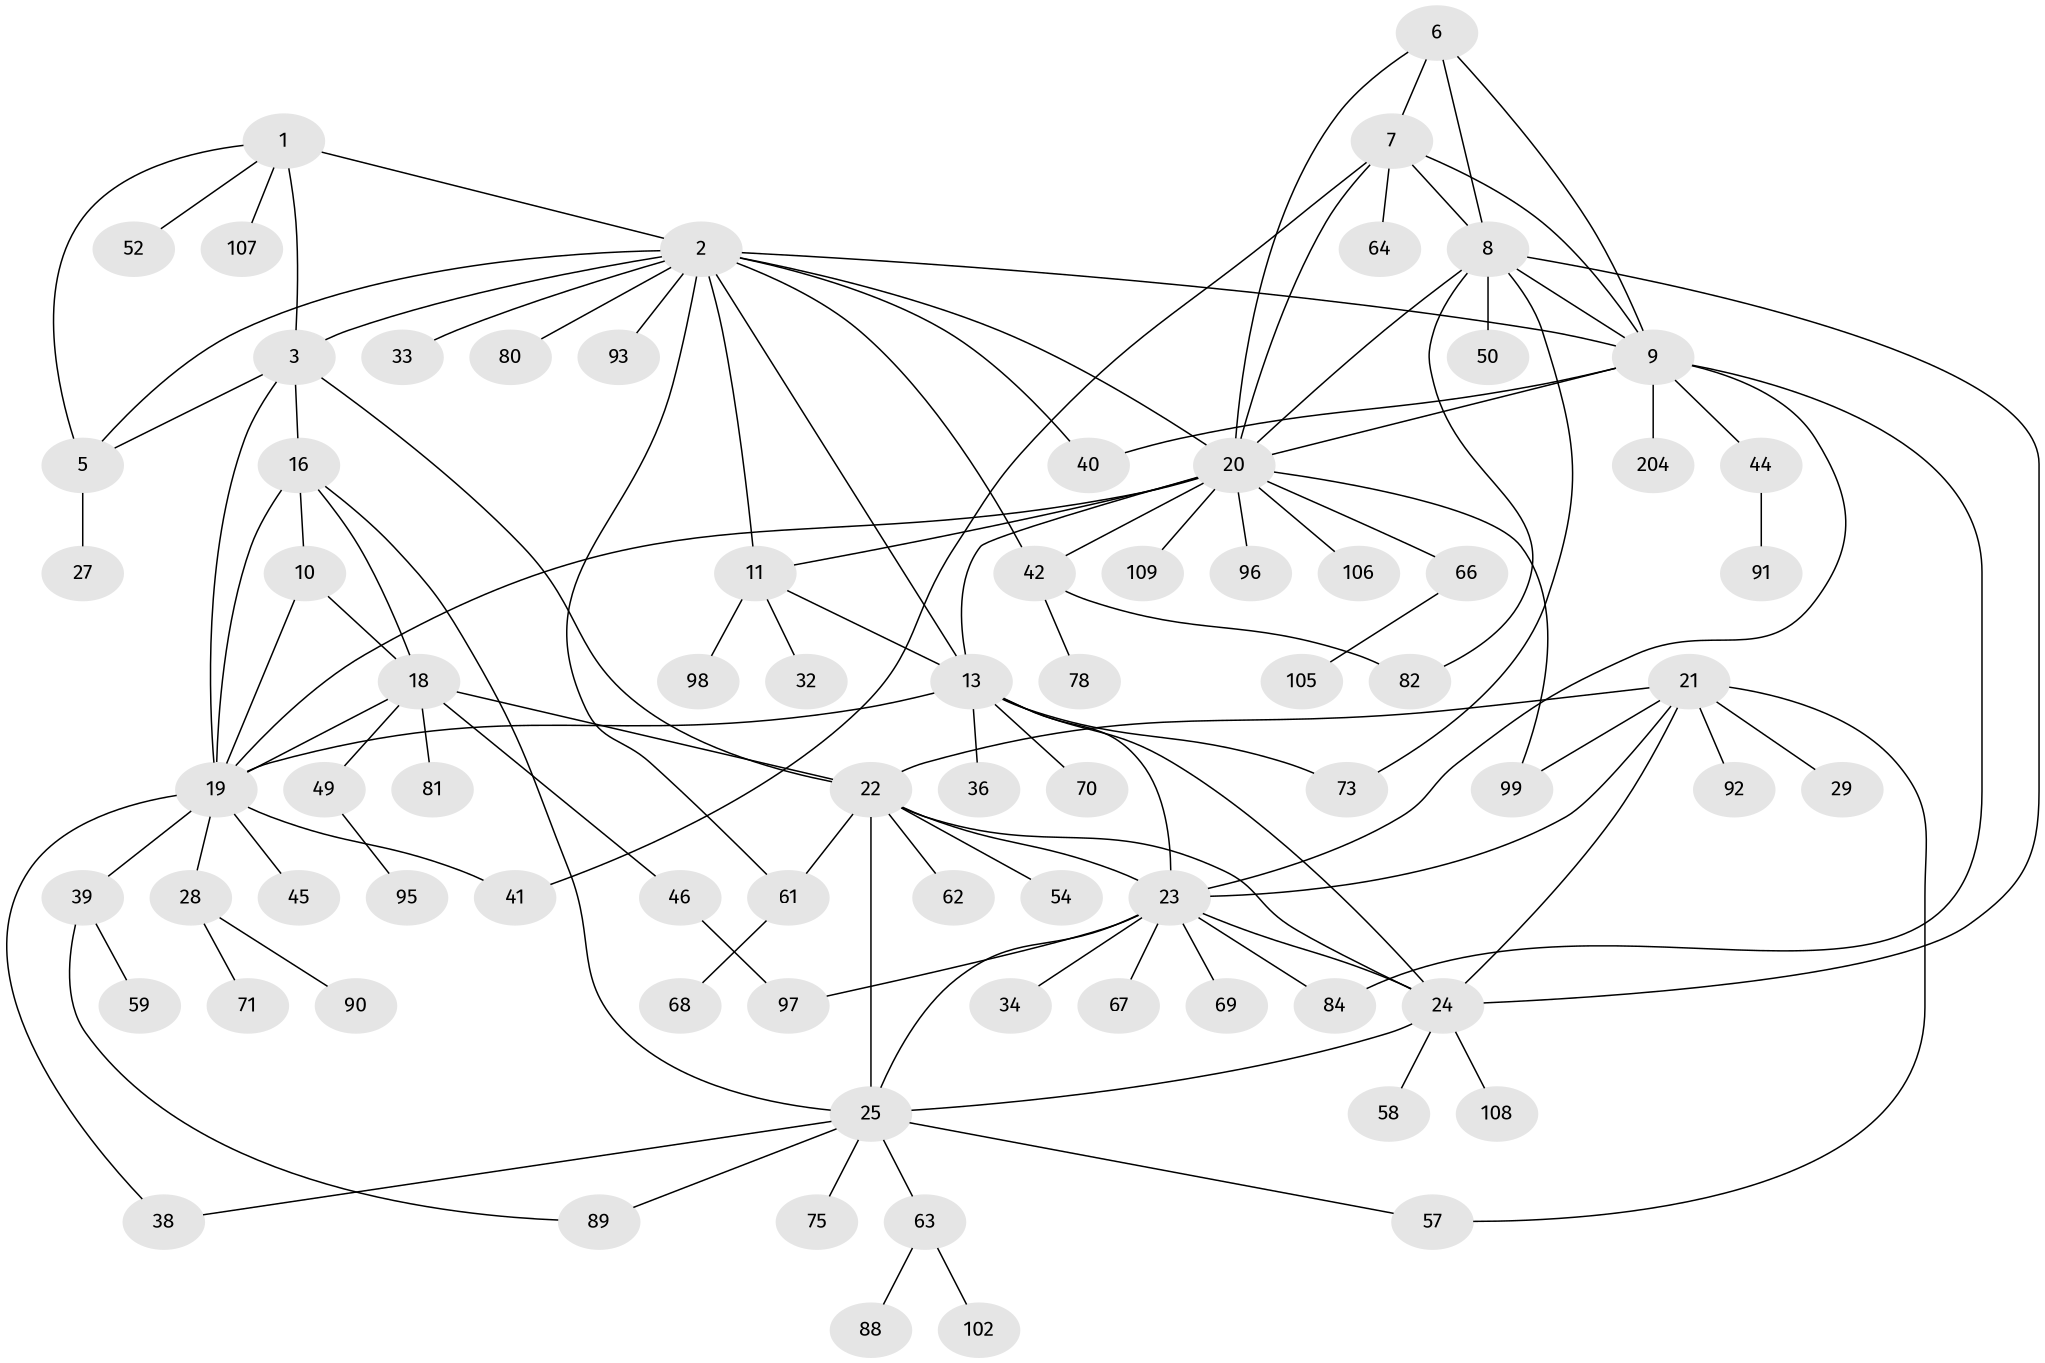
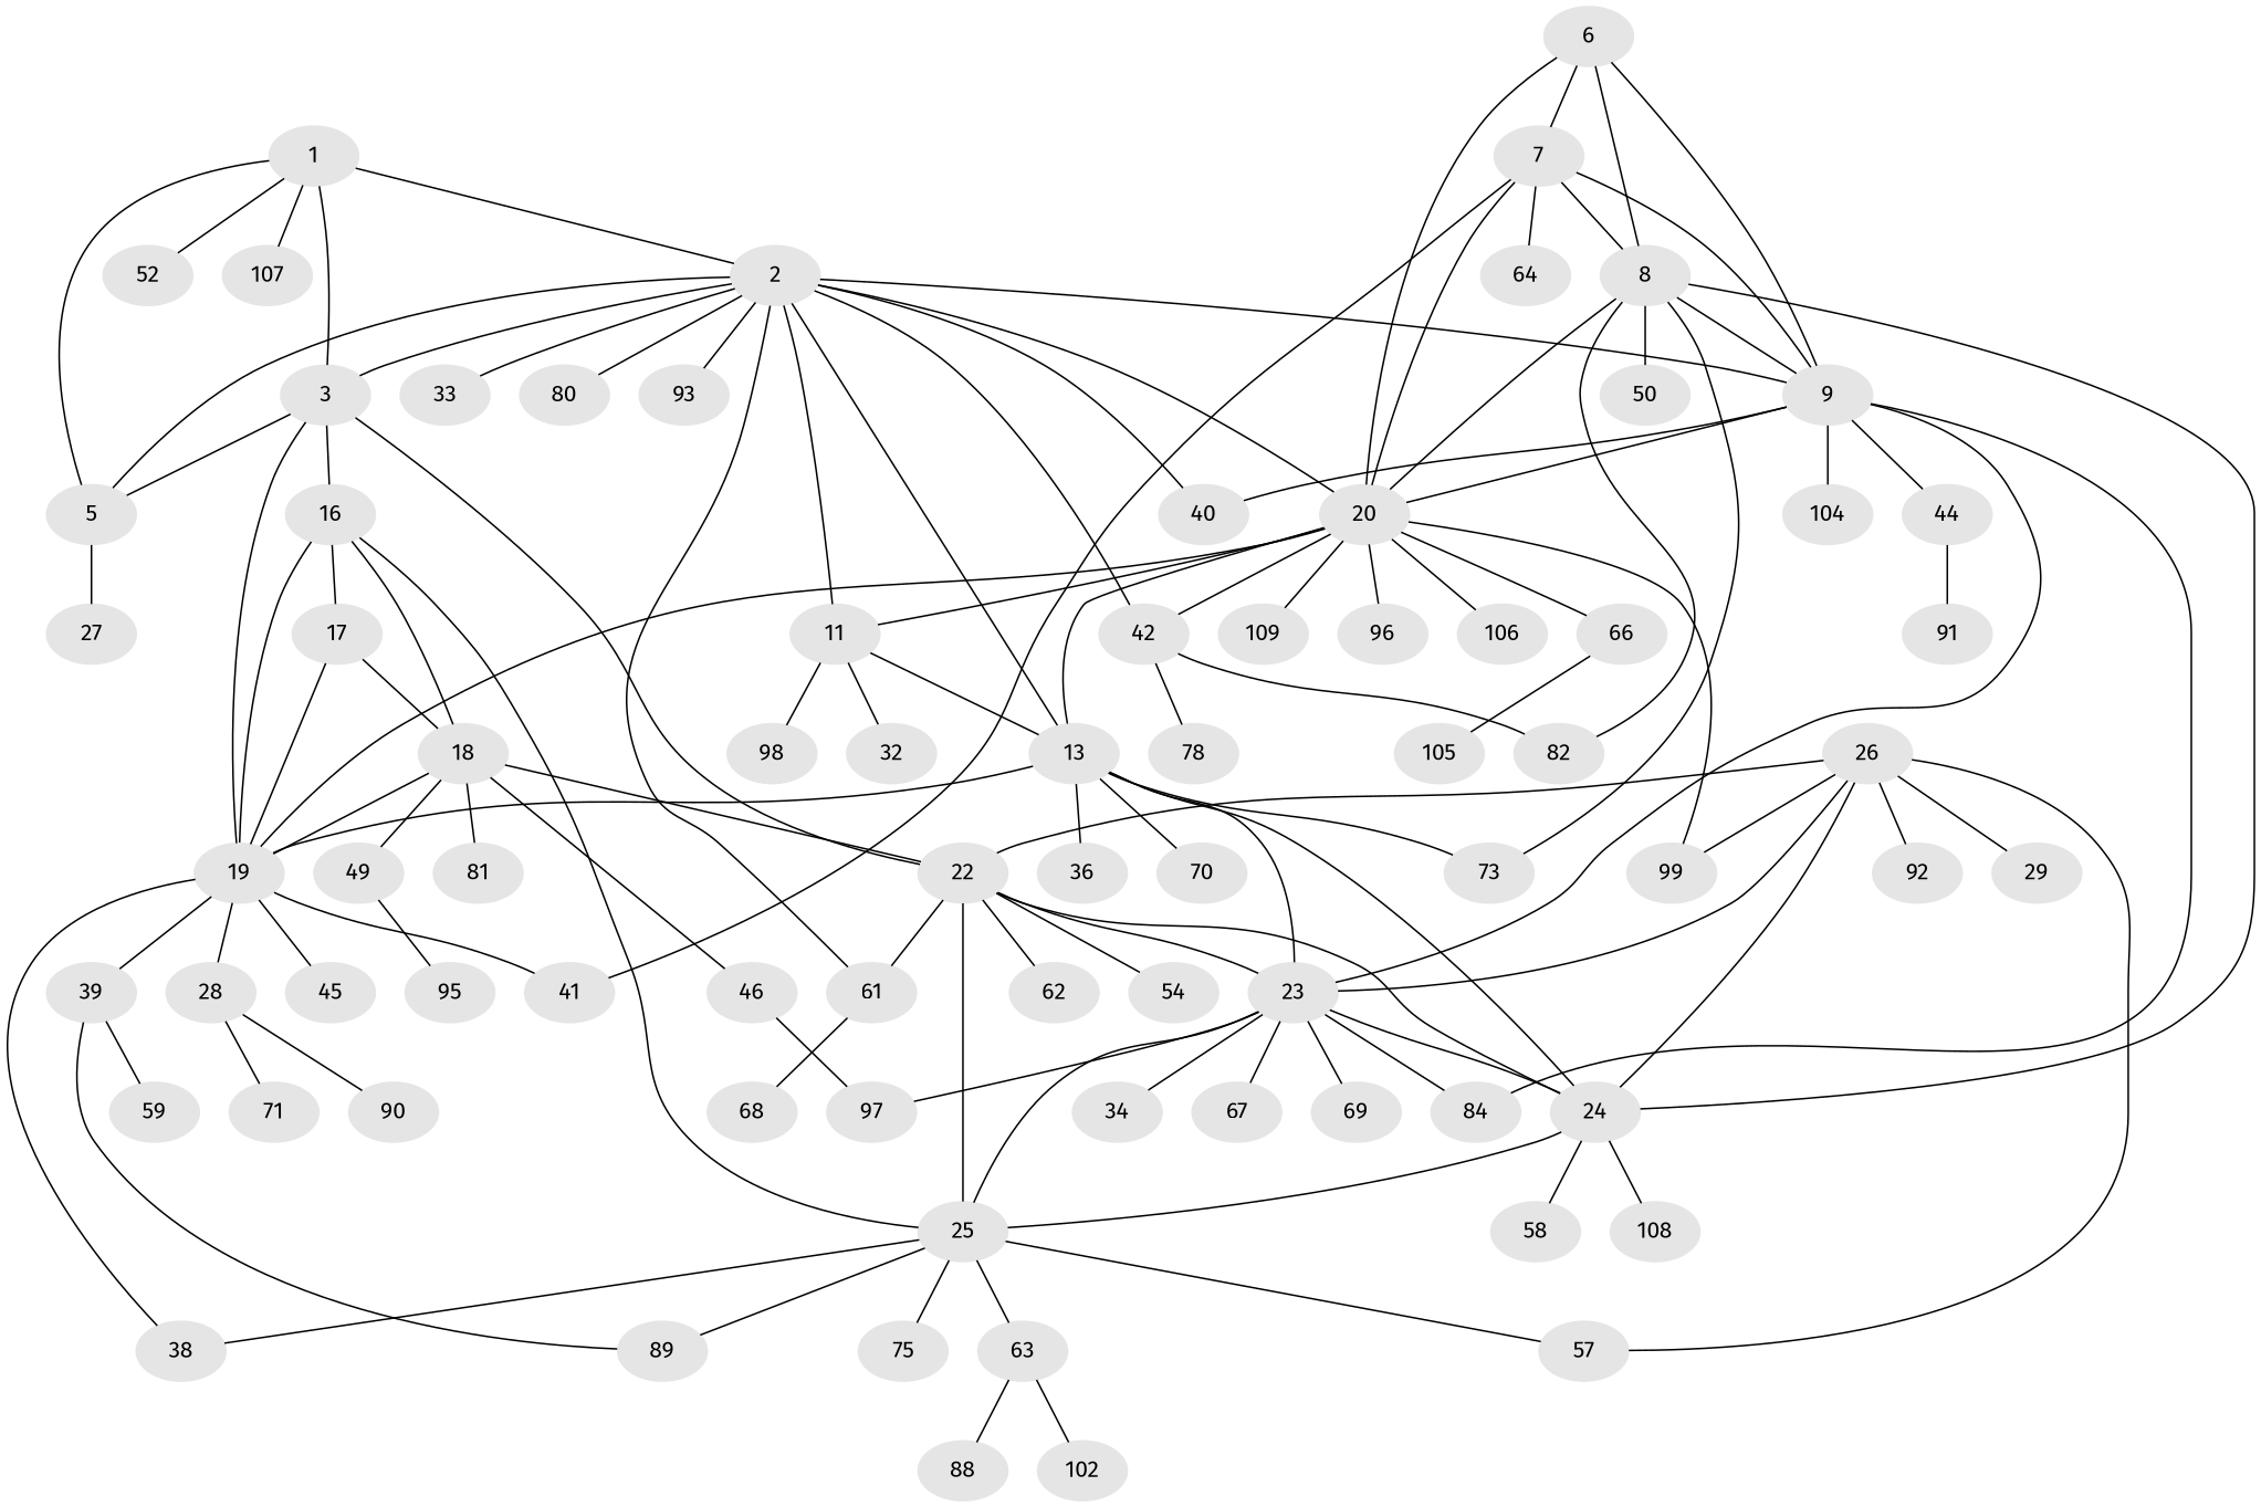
  graph {
    fontname="Fira Sans"
    node [color=gray90 fontname="Fira Sans" style=filled]
    edge [fontname="Fira Sans"]
    1 [super="+56"]
    2 [super="+12"]
    3 [super="+4"]
    5 [super="+43"]
    52 [super="+86"]
    107
    9 [super="+35"]
    n8 [label=20 super="+14"]
    11 [super="+100"]
    13 [super="+15"]
    33 [super="+51"]
    40
    42 [super="+72"]
    61 [super="+74"]
    80
    93
    16 [super="+37"]
    19 [super="+20"]
    22 [super="+87"]
    27
    23 [super="+26"]
    44 [super="+77"]
    84 [super="+101"]
-   104 [label=204]
+   104
    66
    96
    99
    106
    109
    32
    98
    24 [super="+103"]
    73
    36
    70
    82
    78
    68
-   17 [super="+31" label=10]
+   17 [super="+31"]
    18 [super="+75"]
    25 [super="+85"]
    41
    28 [super="+30"]
    38
    39
    n46 [label=45]
    54
    62
    6 [super="+47"]
    7 [super="+45"]
    8 [super="+79"]
    64
    50
    58
    108
    34
    67
    69
    97
    91
    105
    46 [super="+53"]
    49
    81
    57
    63 [super="+65"]
    n67 [label=75]
    89
    95
    71
    90
    59
-   21 [super="+83"]
+   21 [super="+83" label=26]
    29
    92
    88
    102
    1 -- 2
    1 -- 3 [weight=2]
    1 -- 5
    1 -- 52
    1 -- 107
    2 -- 3 [weight=2]
    2 -- 5
    2 -- 9
    2 -- n8
    2 -- 11
    2 -- 13 [weight=2]
    2 -- 33
    2 -- 40
    2 -- 42
    2 -- 61
    2 -- 80
    2 -- 93
    3 -- 5 [weight=2]
    3 -- 16
    3 -- 19
    3 -- 22
    5 -- 27
    9 -- n8
    9 -- 40
    9 -- 23
    9 -- 44
    9 -- 84
    9 -- 104
    n8 -- 11
    n8 -- 13 [weight=2]
    n8 -- 42
    n8 -- 19
    n8 -- 66
    n8 -- 96
    n8 -- 99
    n8 -- 106
    n8 -- 109
    11 -- 13 [weight=2]
    11 -- 32
    11 -- 98
    13 -- 19
    13 -- 23
    13 -- 24
    13 -- 73
    13 -- 36
    13 -- 70
    42 -- 82
    42 -- 78
    61 -- 68
    16 -- 19 [weight=2]
    16 -- 17
    16 -- 18
    16 -- 25
    19 -- 41
    19 -- 28
    19 -- 38
    19 -- 39
    19 -- n46
    22 -- 61
    22 -- 23
    22 -- 24
    22 -- 25
    22 -- 54
    22 -- 62
    23 -- 84
    23 -- 24
    23 -- 25
    23 -- 34
    23 -- 67
    23 -- 69
    23 -- 97
    44 -- 91
    66 -- 105
    24 -- 25
    24 -- 58
    24 -- 108
    17 -- 19 [weight=2]
    17 -- 18
    18 -- 19 [weight=2]
    18 -- 22
    18 -- 46
    18 -- 49
    18 -- 81
    25 -- 38
    25 -- 57
    25 -- 63
    25 -- n67
    25 -- 89
    28 -- 71
    28 -- 90
    39 -- 89
    39 -- 59
    6 -- 9
    6 -- n8
    6 -- 7
    6 -- 8
    7 -- 9
    7 -- n8
    7 -- 41
    7 -- 8
    7 -- 64
    8 -- 9
    8 -- n8
    8 -- 24
    8 -- 73
    8 -- 82
    8 -- 50
    46 -- 97
    49 -- 95
    63 -- 88
    63 -- 102
    21 -- 22
    21 -- 23
    21 -- 99
    21 -- 24
    21 -- 57
    21 -- 29
    21 -- 92
  }
